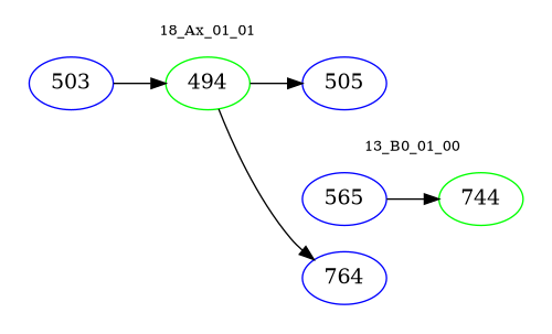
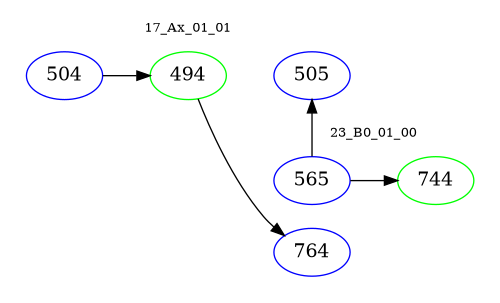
  digraph {
    rankdir=LR
    node [color=blue]
    edge [color=black]
-   n1 [label=503]
+   n1 [label=504]
    n2 [color=green label=494]
    n3 [label=505]
    n4 [label=565]
    n5 [color=green label=744]
    n6 [label=764]
    subgraph cluster_1 {
      color=white
      fontsize=10
-     label="18_Ax_01_01"
+     label="17_Ax_01_01"
      n1
      n2
      n3
    }
    subgraph cluster_2 {
      color=white
      fontsize=10
-     label="13_B0_01_00"
+     label="23_B0_01_00"
      n4
      n5
      n6
    }
    n1 -> n2
-   n2 -> n3
+   n4 -> n3
    n2 -> n6
    n4 -> n5
  }
